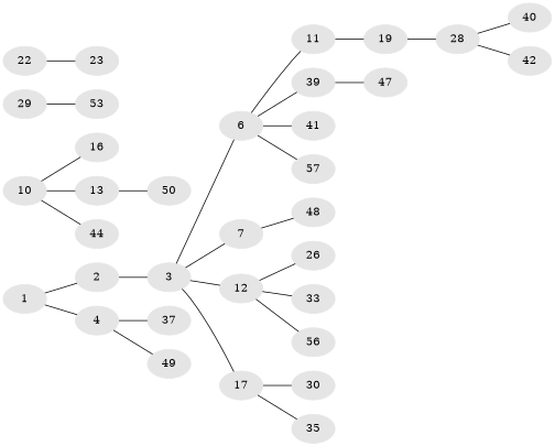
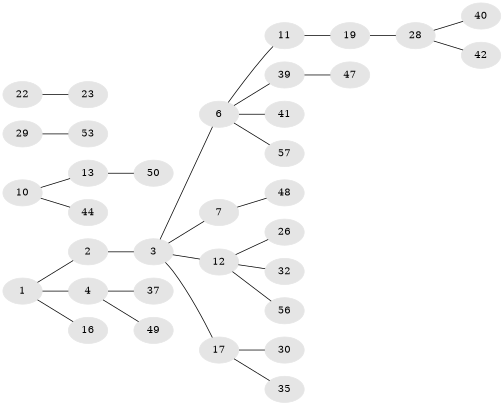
  graph {
    rankdir=LR
    node [color=gray90 style=filled]
    1 [super="+9"]
    2
    4 [super="+38"]
    16 [super="+59"]
    3 [super="+5"]
    37
    49
    6 [super="+8"]
    7
    12 [super="+25"]
    17 [super="+24"]
    11
    39 [super="+58"]
    41 [super="+60"]
    57
    48 [super="+61"]
    26 [super="+34"]
-   33 [super="+36"]
+   33 [super="+36" label=32]
    56
    30
    35
    10 [super="+43"]
    13 [super="+52"]
    44
    19 [super="+31"]
    47 [super="+51"]
    50
    28 [super="+32"]
    29 [super="+45"]
    53 [super="+55"]
    40 [super="+46"]
    42
    23 [super="+27"]
    22
    1 -- 2
    1 -- 4
-   10 -- 16
+   1 -- 16
    2 -- 3
    4 -- 37
    4 -- 49
    3 -- 6
    3 -- 7
    3 -- 12
    3 -- 17
    6 -- 11
    6 -- 39
    6 -- 41
    6 -- 57
    7 -- 48
    12 -- 26
    12 -- 33
    12 -- 56
    17 -- 30
    17 -- 35
    11 -- 19
    39 -- 47
    10 -- 13
    10 -- 44
    13 -- 50
    19 -- 28
    28 -- 40
    28 -- 42
    29 -- 53
    22 -- 23
  }
